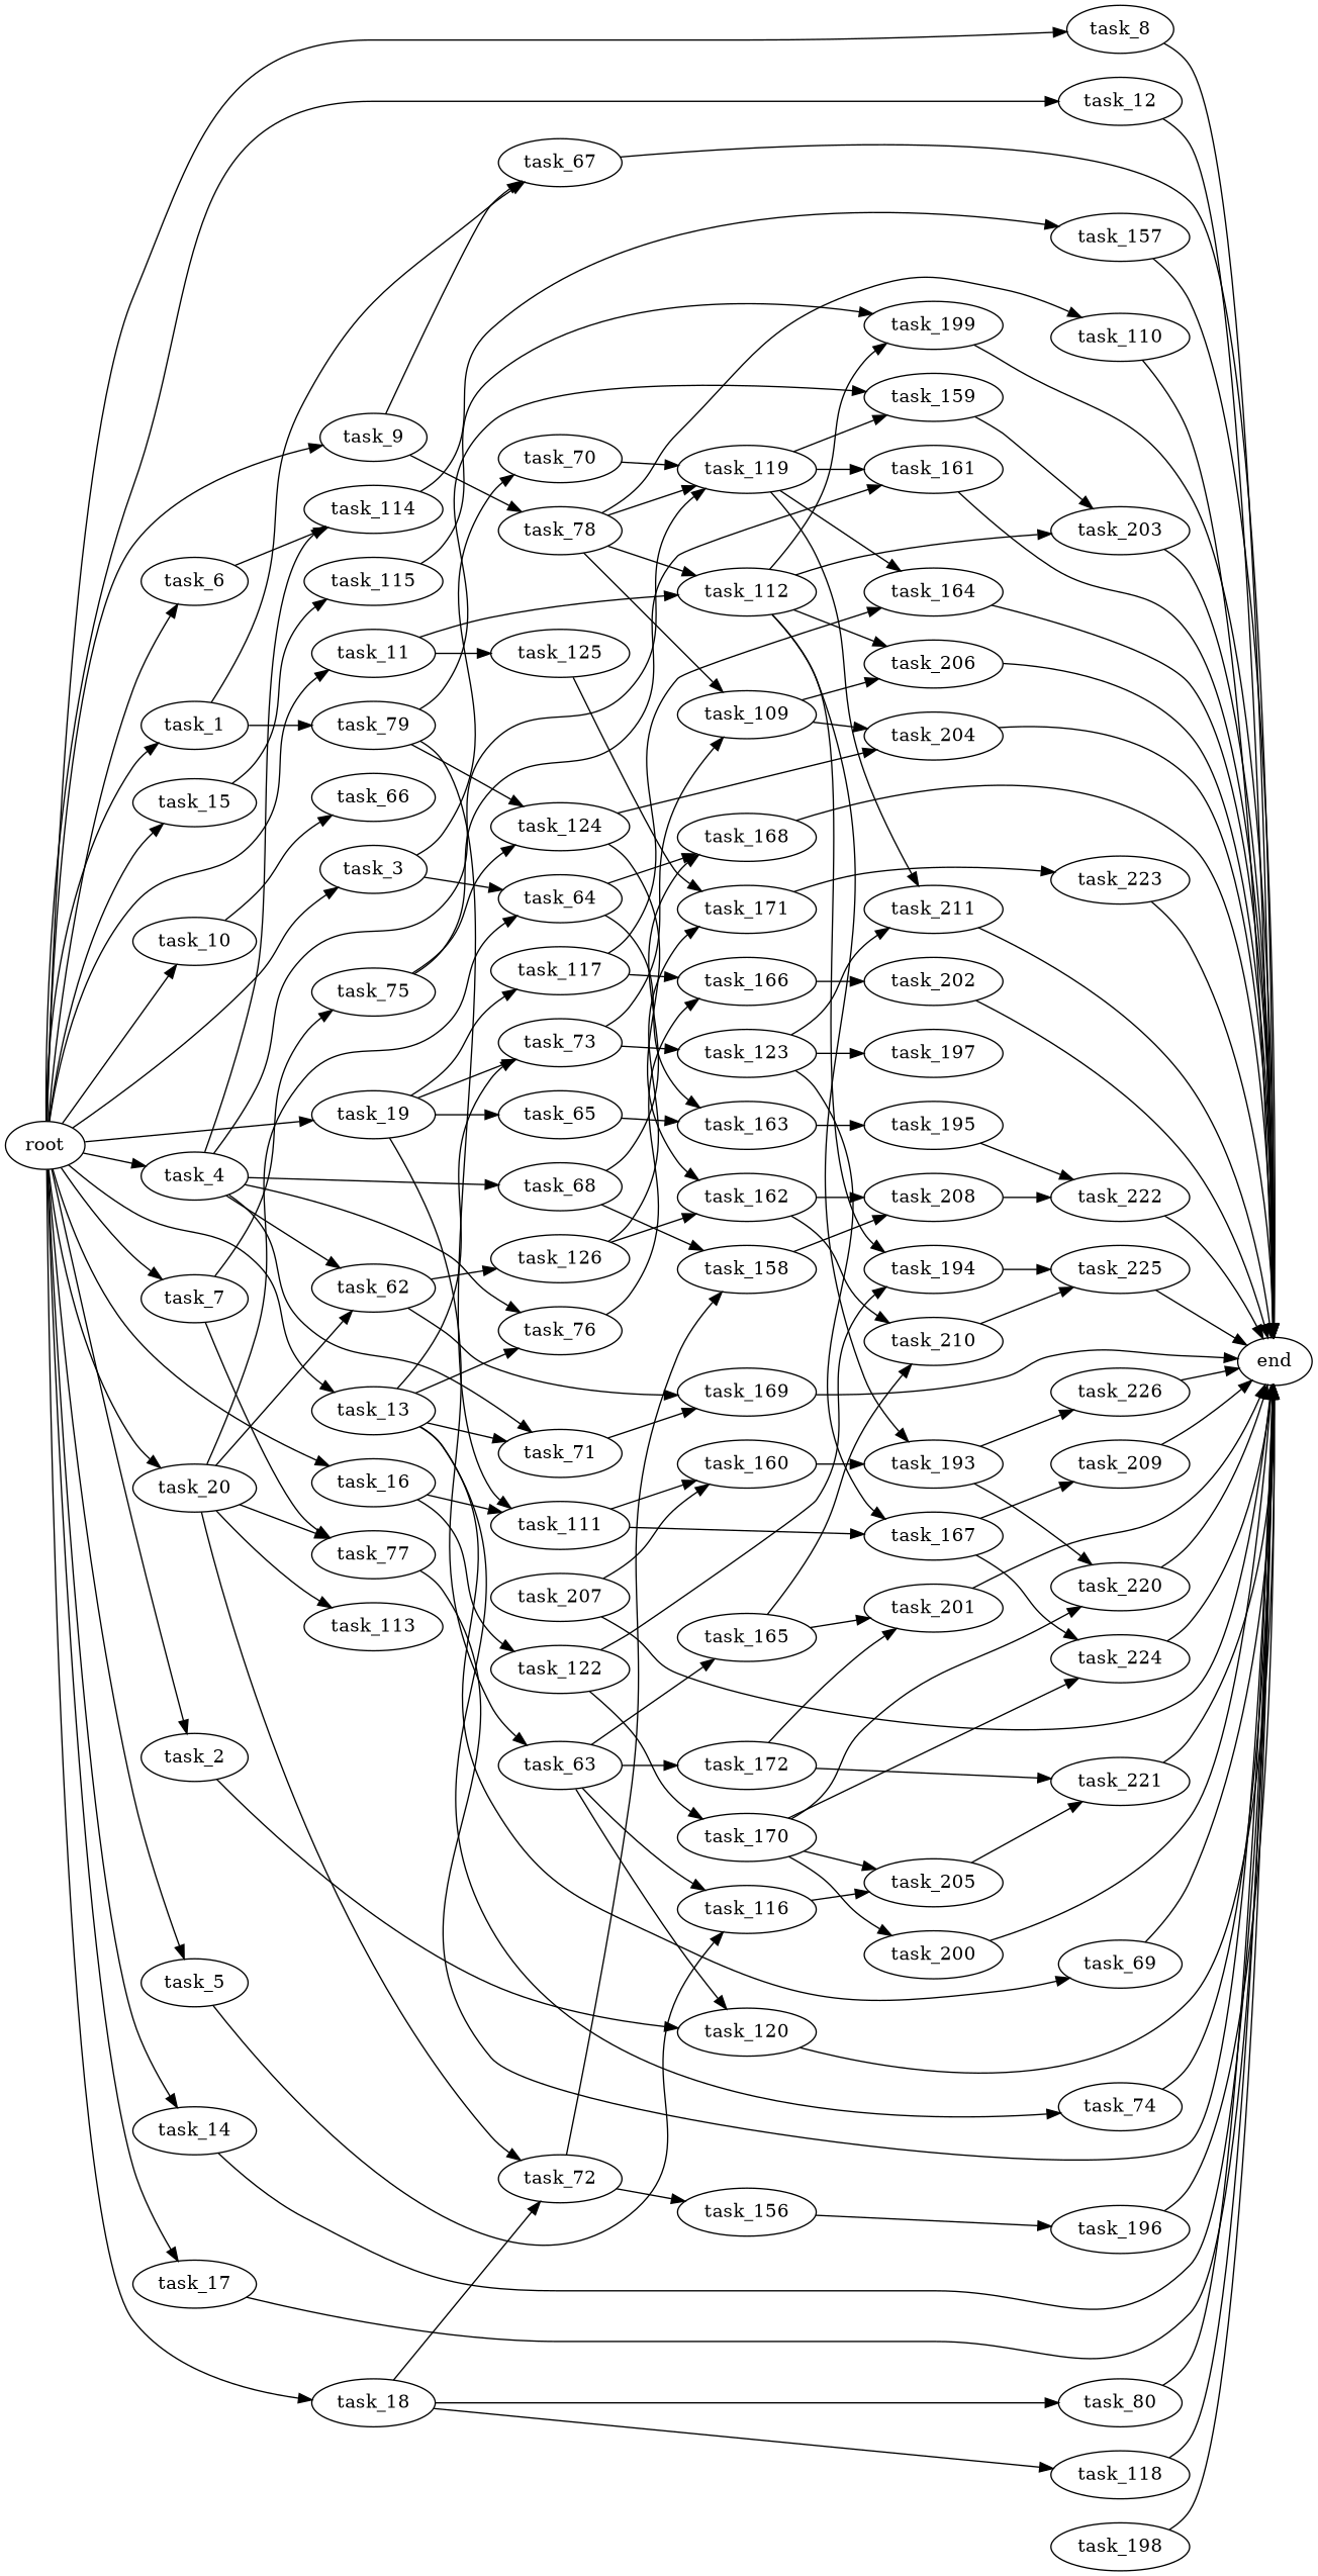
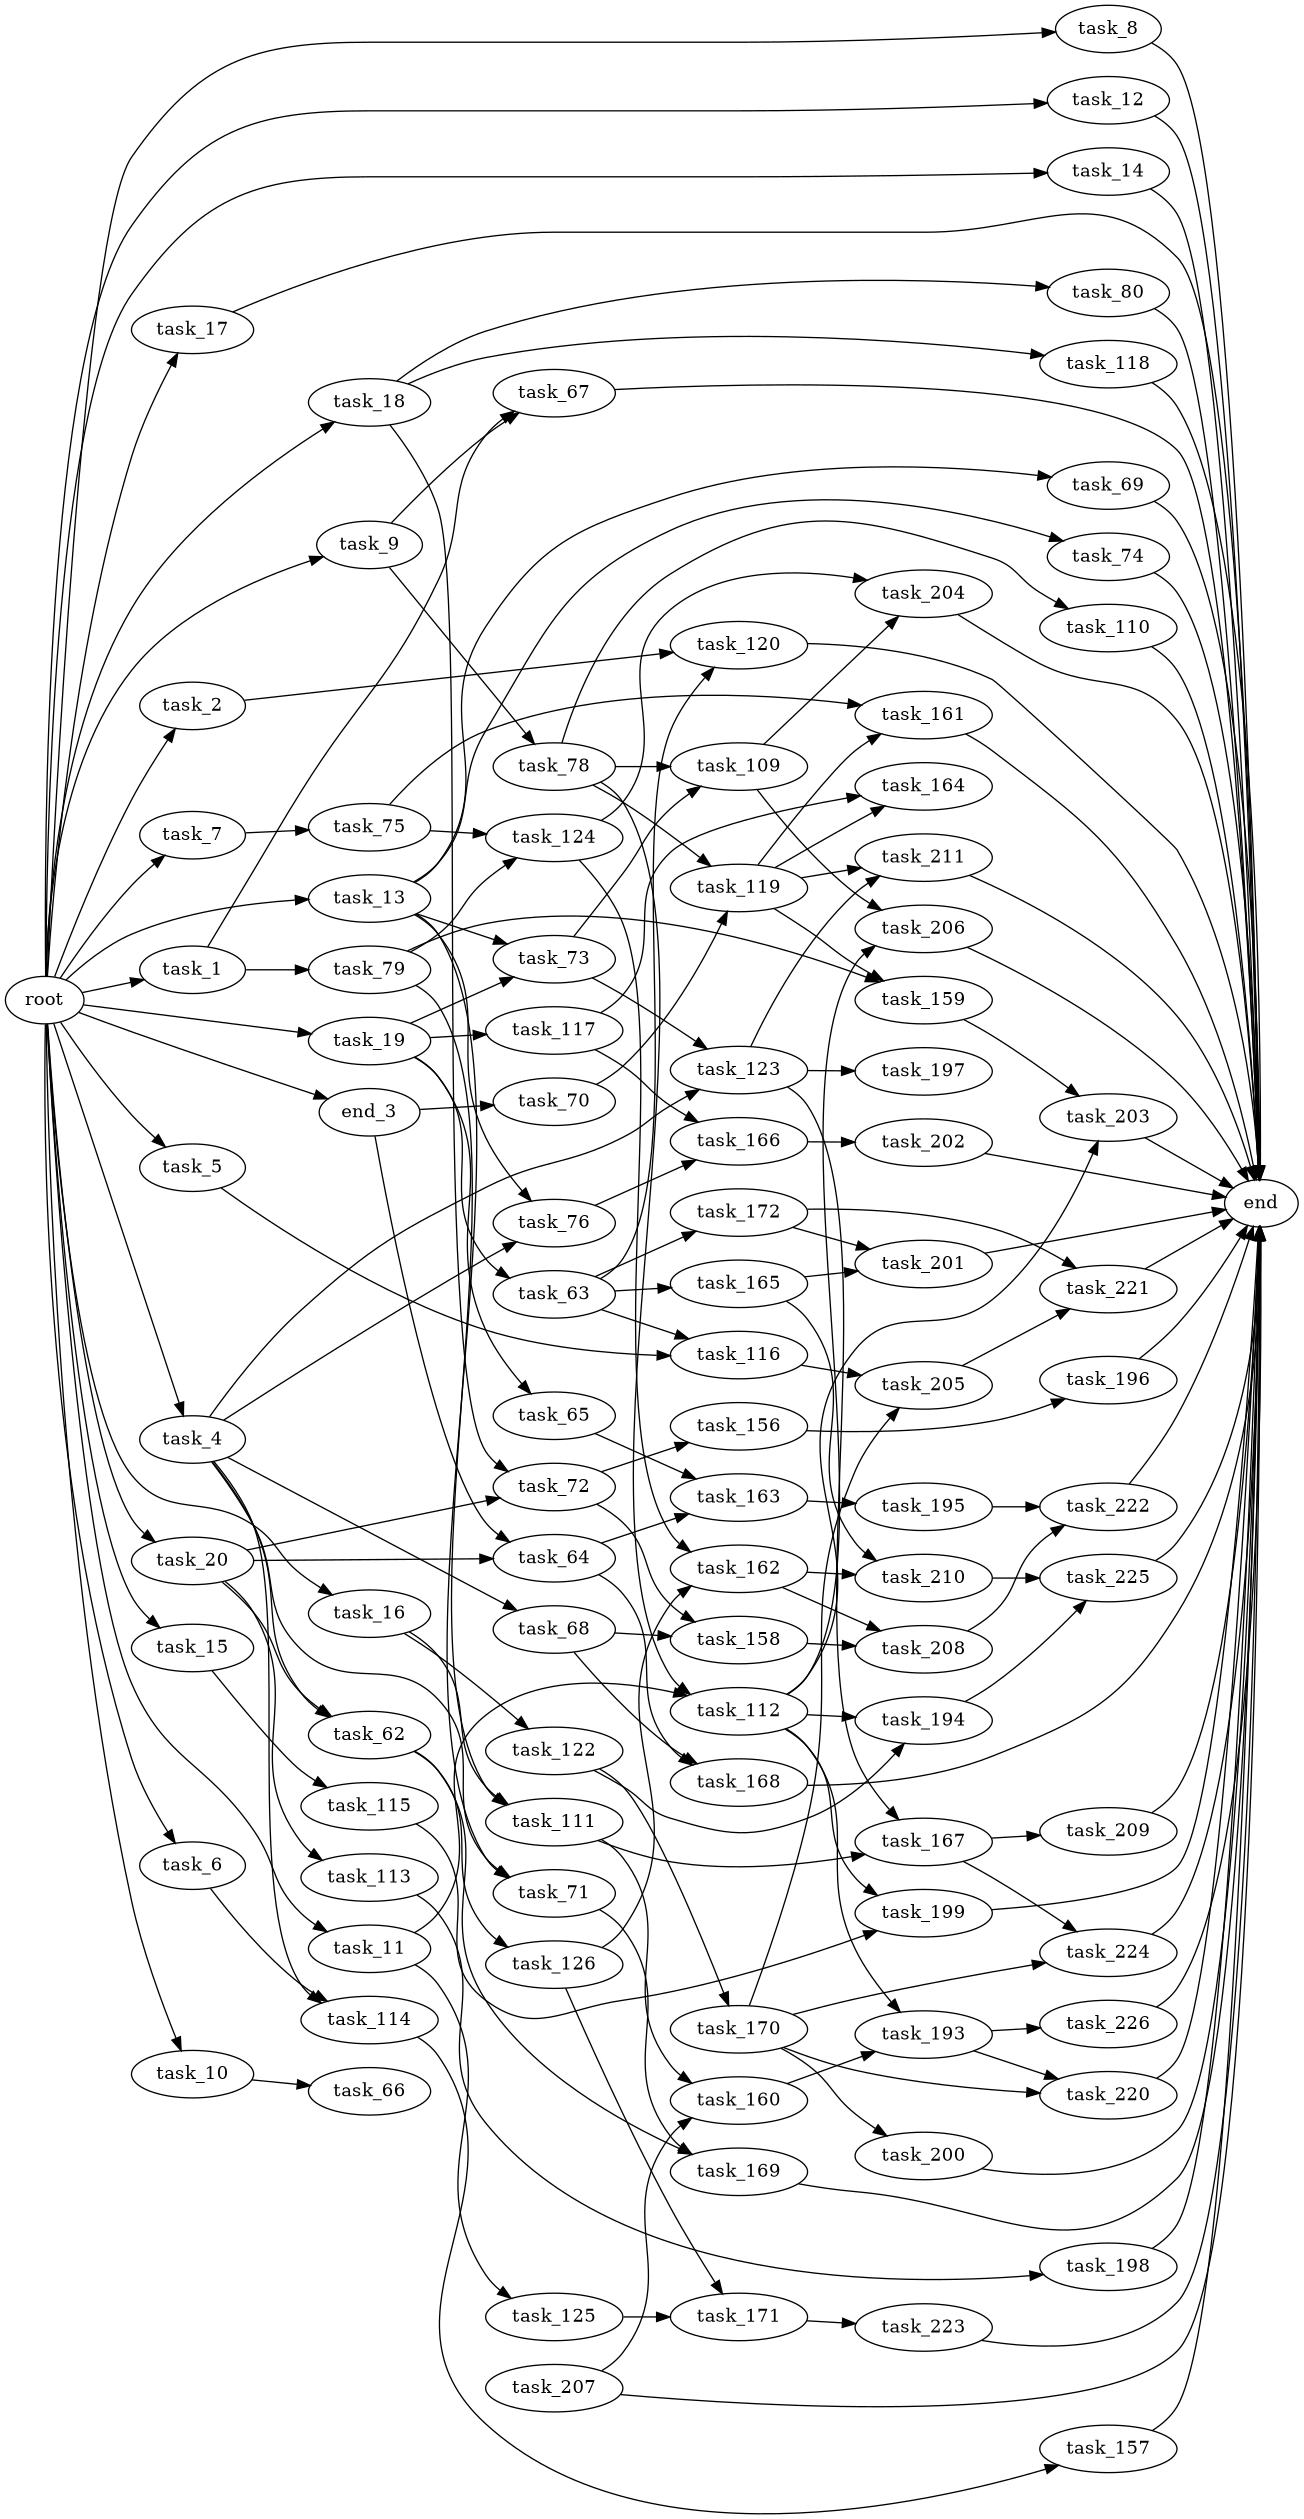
  digraph {
    rankdir=LR
    root
    task_1
    task_2
-   task_3
+   task_3 [label=end_3]
    task_4
    task_5
    task_6
    task_7
    task_8
    task_9
    task_10
    task_11
    task_12
    task_13
    task_14
    task_15
    task_16
    task_17
    task_18
    task_19
    task_20
    task_67
    task_79
    task_120
    task_64
    task_70
    task_62
    task_68
    task_71
    task_76
    task_114
    task_123
    task_116
    task_75
-   task_77
    end
    task_78
    task_66
    task_112
    task_125
    task_69
    task_73
    task_74
    task_115
    task_111
    task_122
    task_72
    task_80
    task_118
    task_63
    task_65
    task_117
    task_113
    task_124
    task_159
    task_163
    task_168
    task_119
    task_126
    task_169
    task_158
    task_166
    task_157
    task_167
    task_211
    task_197
    task_205
    task_161
    task_109
    task_110
    task_206
    task_193
    task_194
    task_199
    task_203
    task_171
    task_160
    task_170
    task_156
    task_165
    task_172
    task_164
    task_198
    task_162
    task_210
    task_201
    task_221
    task_195
    task_208
    task_196
    task_204
    task_202
    task_209
    task_224
    task_220
    task_226
    task_225
    task_200
    task_223
    task_222
    task_207
    root -> task_1
    root -> task_2
    root -> task_3
    root -> task_4
    root -> task_5
    root -> task_6
    root -> task_7
    root -> task_8
    root -> task_9
    root -> task_10
    root -> task_11
    root -> task_12
    root -> task_13
    root -> task_14
    root -> task_15
    root -> task_16
    root -> task_17
    root -> task_18
    root -> task_19
    root -> task_20
    task_1 -> task_67
    task_1 -> task_79
    task_2 -> task_120
    task_3 -> task_64
    task_3 -> task_70
    task_4 -> task_62
    task_4 -> task_68
    task_4 -> task_71
    task_4 -> task_76
    task_4 -> task_114
-   task_4 -> task_119
+   task_4 -> task_123
    task_5 -> task_116
    task_6 -> task_114
    task_7 -> task_75
-   task_7 -> task_77
    task_8 -> end
    task_9 -> task_67
    task_9 -> task_78
    task_10 -> task_66
    task_11 -> task_112
    task_11 -> task_125
    task_12 -> end
    task_13 -> task_71
    task_13 -> task_76
    task_13 -> task_69
    task_13 -> task_73
    task_13 -> task_74
    task_14 -> end
    task_15 -> task_115
    task_16 -> task_111
    task_16 -> task_122
    task_17 -> end
    task_18 -> task_72
    task_18 -> task_80
    task_18 -> task_118
    task_19 -> task_73
    task_19 -> task_63
    task_19 -> task_65
    task_19 -> task_117
    task_20 -> task_64
    task_20 -> task_62
-   task_20 -> task_77
    task_20 -> task_72
    task_20 -> task_113
    task_67 -> end
    task_79 -> task_111
    task_79 -> task_124
    task_79 -> task_159
    task_120 -> end
    task_64 -> task_163
    task_64 -> task_168
    task_70 -> task_119
    task_62 -> task_126
    task_62 -> task_169
    task_68 -> task_168
    task_68 -> task_158
    task_71 -> task_169
    task_76 -> task_166
    task_114 -> task_157
    task_123 -> task_167
    task_123 -> task_211
    task_123 -> task_197
    task_116 -> task_205
    task_75 -> task_124
    task_75 -> task_161
-   task_77 -> end
    task_78 -> task_112
    task_78 -> task_119
    task_78 -> task_109
    task_78 -> task_110
    task_112 -> task_206
    task_112 -> task_193
    task_112 -> task_194
    task_112 -> task_199
    task_112 -> task_203
    task_125 -> task_171
    task_69 -> end
    task_73 -> task_123
    task_73 -> task_109
    task_74 -> end
    task_115 -> task_199
    task_111 -> task_167
    task_111 -> task_160
    task_122 -> task_194
    task_122 -> task_170
    task_72 -> task_158
    task_72 -> task_156
    task_80 -> end
    task_118 -> end
    task_63 -> task_120
    task_63 -> task_116
    task_63 -> task_165
    task_63 -> task_172
    task_65 -> task_163
    task_117 -> task_166
    task_117 -> task_164
+   task_113 -> task_198
    task_124 -> task_162
    task_124 -> task_204
    task_159 -> task_203
    task_163 -> task_195
    task_168 -> end
    task_119 -> task_159
    task_119 -> task_211
    task_119 -> task_161
    task_119 -> task_164
    task_126 -> task_171
    task_126 -> task_162
    task_169 -> end
    task_158 -> task_208
    task_166 -> task_202
    task_157 -> end
    task_167 -> task_209
    task_167 -> task_224
    task_211 -> end
    task_205 -> task_221
    task_161 -> end
    task_109 -> task_206
    task_109 -> task_204
    task_110 -> end
    task_206 -> end
    task_193 -> task_220
    task_193 -> task_226
    task_194 -> task_225
    task_199 -> end
    task_203 -> end
    task_171 -> task_223
    task_160 -> task_193
    task_170 -> task_205
    task_170 -> task_224
    task_170 -> task_220
    task_170 -> task_200
    task_156 -> task_196
    task_165 -> task_210
    task_165 -> task_201
    task_172 -> task_201
    task_172 -> task_221
-   task_164 -> end
    task_198 -> end
    task_162 -> task_210
    task_162 -> task_208
    task_210 -> task_225
    task_201 -> end
    task_221 -> end
    task_195 -> task_222
    task_208 -> task_222
    task_196 -> end
    task_204 -> end
    task_202 -> end
    task_209 -> end
    task_224 -> end
    task_220 -> end
    task_226 -> end
    task_225 -> end
    task_200 -> end
    task_223 -> end
    task_222 -> end
    task_207 -> end
    task_207 -> task_160
  }
